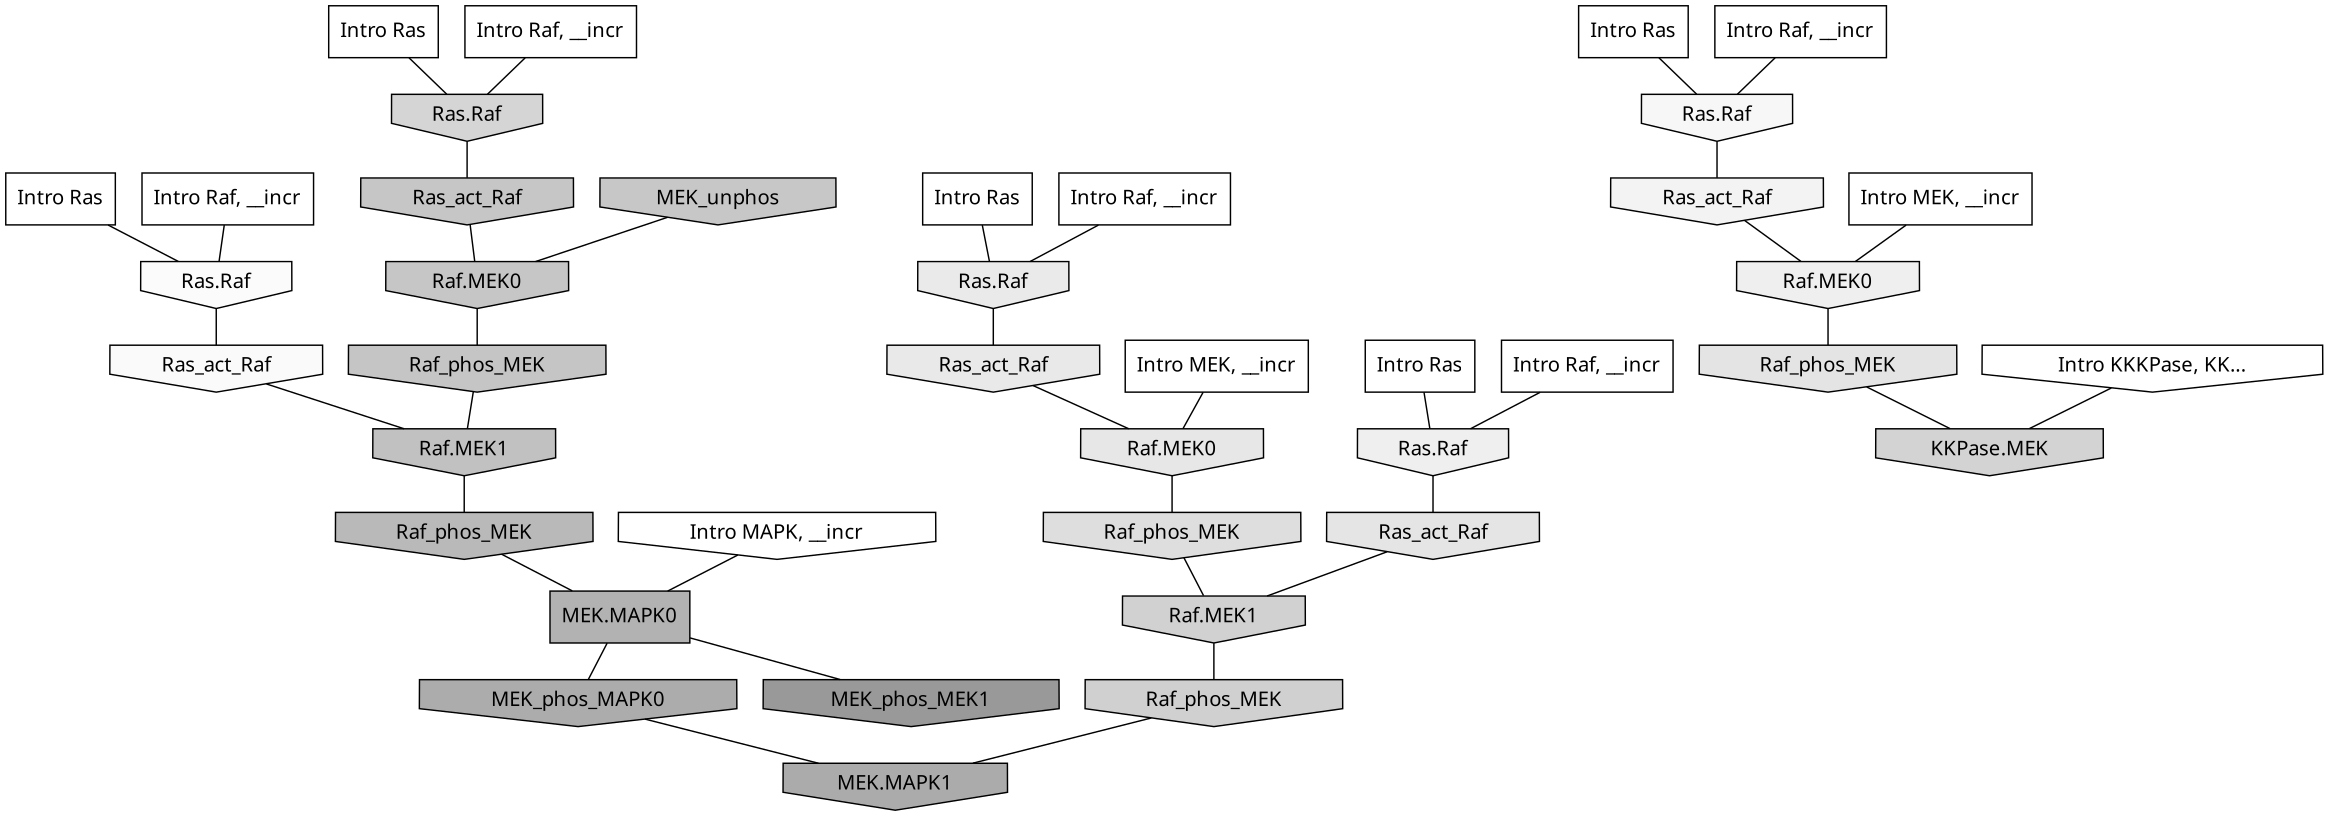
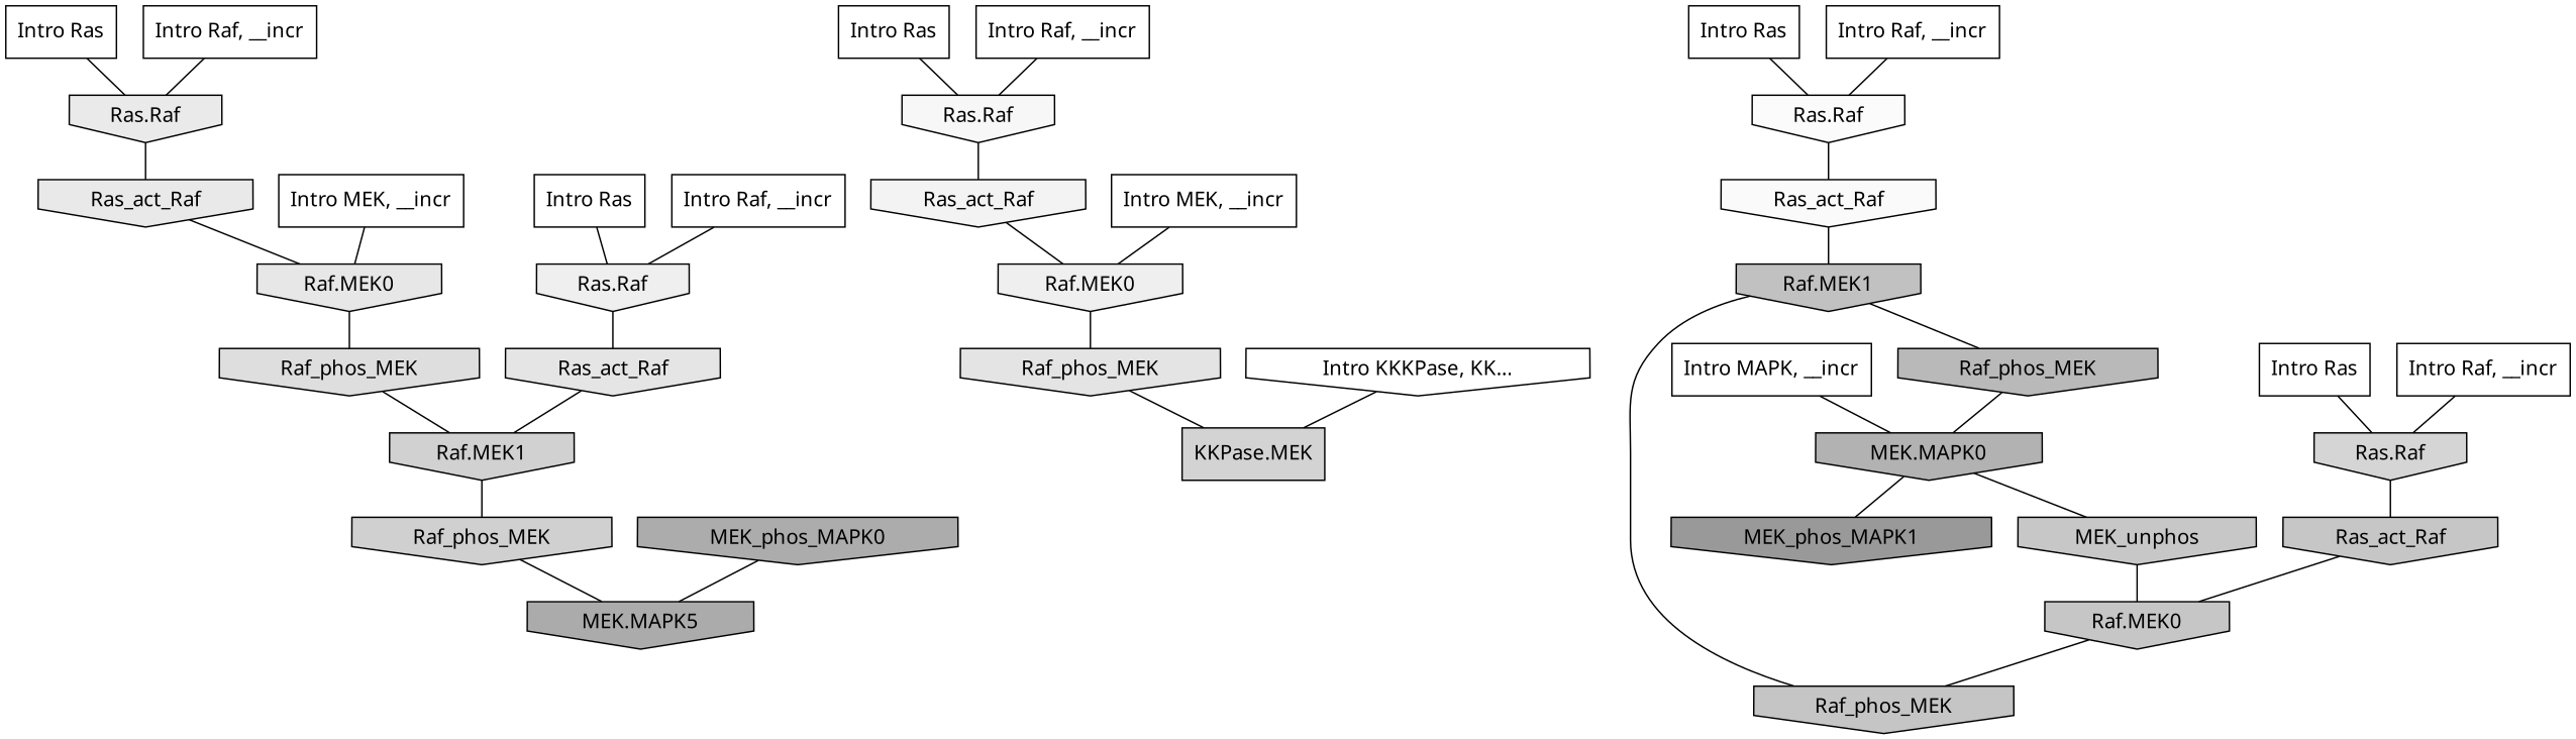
  digraph {
    rankdir=TB
    ranksep=0.30
    node [fillcolor="0.000 0.000 1.000" fontname="CMU Serif" shape=invhouse style=filled]
    edge [color="0.000 0.000 0.000" dir=none fontname="CMU Serif"]
    n1 [label="Intro Ras" shape=rectangle]
    n2 [fillcolor="0.000 0.000 0.915" label="Ras.Raf"]
    n3 [fillcolor="0.000 0.000 0.912" label=Ras_act_Raf]
    n4 [label="Intro Ras" shape=rectangle]
    n5 [fillcolor="0.000 0.000 0.966" label="Ras.Raf"]
    n6 [fillcolor="0.000 0.000 0.950" label=Ras_act_Raf]
    n7 [label="Intro Ras" shape=rectangle]
    n8 [fillcolor="0.000 0.000 0.982" label="Ras.Raf"]
    n9 [fillcolor="0.000 0.000 0.980" label=Ras_act_Raf]
    n10 [label="Intro Ras" shape=rectangle]
    n11 [fillcolor="0.000 0.000 0.834" label="Ras.Raf"]
    n12 [fillcolor="0.000 0.000 0.775" label=Ras_act_Raf]
    n13 [label="Intro Ras" shape=rectangle]
    n14 [fillcolor="0.000 0.000 0.937" label="Ras.Raf"]
    n15 [fillcolor="0.000 0.000 0.895" label=Ras_act_Raf]
    n16 [label="Intro Raf, __incr" shape=rectangle]
    n17 [label="Intro Raf, __incr" shape=rectangle]
    n18 [label="Intro Raf, __incr" shape=rectangle]
    n19 [label="Intro Raf, __incr" shape=rectangle]
    n20 [label="Intro Raf, __incr" shape=rectangle]
    n21 [label="Intro MEK, __incr" shape=rectangle]
    n22 [fillcolor="0.000 0.000 0.935" label="Raf.MEK0"]
    n23 [fillcolor="0.000 0.000 0.892" label=Raf_phos_MEK]
    n24 [label="Intro MEK, __incr" shape=rectangle]
    n25 [fillcolor="0.000 0.000 0.906" label="Raf.MEK0"]
    n26 [fillcolor="0.000 0.000 0.869" label=Raf_phos_MEK]
-   n27 [label="Intro MAPK, __incr"]
-   n28 [fillcolor="0.000 0.000 0.696" label="MEK.MAPK0" shape=box]
+   n27 [label="Intro MAPK, __incr" shape=rectangle]
+   n28 [fillcolor="0.000 0.000 0.696" label="MEK.MAPK0"]
    n29 [fillcolor="0.000 0.000 0.673" label=MEK_phos_MAPK0]
-   n30 [fillcolor="0.000 0.000 0.600" label=MEK_phos_MEK1]
+   n30 [fillcolor="0.000 0.000 0.600" label=MEK_phos_MAPK1]
    n31 [label="Intro KKKPase, KK..."]
-   n32 [fillcolor="0.000 0.000 0.825" label="KKPase.MEK"]
+   n32 [fillcolor="0.000 0.000 0.825" label="KKPase.MEK" shape=box]
    n33 [fillcolor="0.000 0.000 0.755" label="Raf.MEK1"]
    n34 [fillcolor="0.000 0.000 0.726" label=Raf_phos_MEK]
    n35 [fillcolor="0.000 0.000 0.818" label="Raf.MEK1"]
    n36 [fillcolor="0.000 0.000 0.814" label=Raf_phos_MEK]
    n37 [fillcolor="0.000 0.000 0.775" label="Raf.MEK0"]
    n38 [fillcolor="0.000 0.000 0.781" label=MEK_unphos]
-   n39 [fillcolor="0.000 0.000 0.669" label="MEK.MAPK1"]
+   n39 [fillcolor="0.000 0.000 0.669" label="MEK.MAPK5"]
    n40 [fillcolor="0.000 0.000 0.771" label=Raf_phos_MEK]
    n1 -> n2
    n2 -> n3
    n3 -> n25
    n4 -> n5
    n5 -> n6
    n6 -> n22
    n7 -> n8
    n8 -> n9
    n9 -> n33
    n10 -> n11
    n11 -> n12
    n12 -> n37
    n13 -> n14
    n14 -> n15
    n15 -> n35
    n16 -> n5
    n17 -> n2
    n18 -> n11
    n19 -> n8
    n20 -> n14
    n21 -> n22
    n22 -> n23
    n23 -> n32
    n24 -> n25
    n25 -> n26
    n26 -> n35
    n27 -> n28
-   n28 -> n29
+   n28 -> n38
    n28 -> n30
    n29 -> n39
    n31 -> n32
    n33 -> n34
    n34 -> n28
    n35 -> n36
    n36 -> n39
    n37 -> n40
    n38 -> n37
    n40 -> n33
  }
